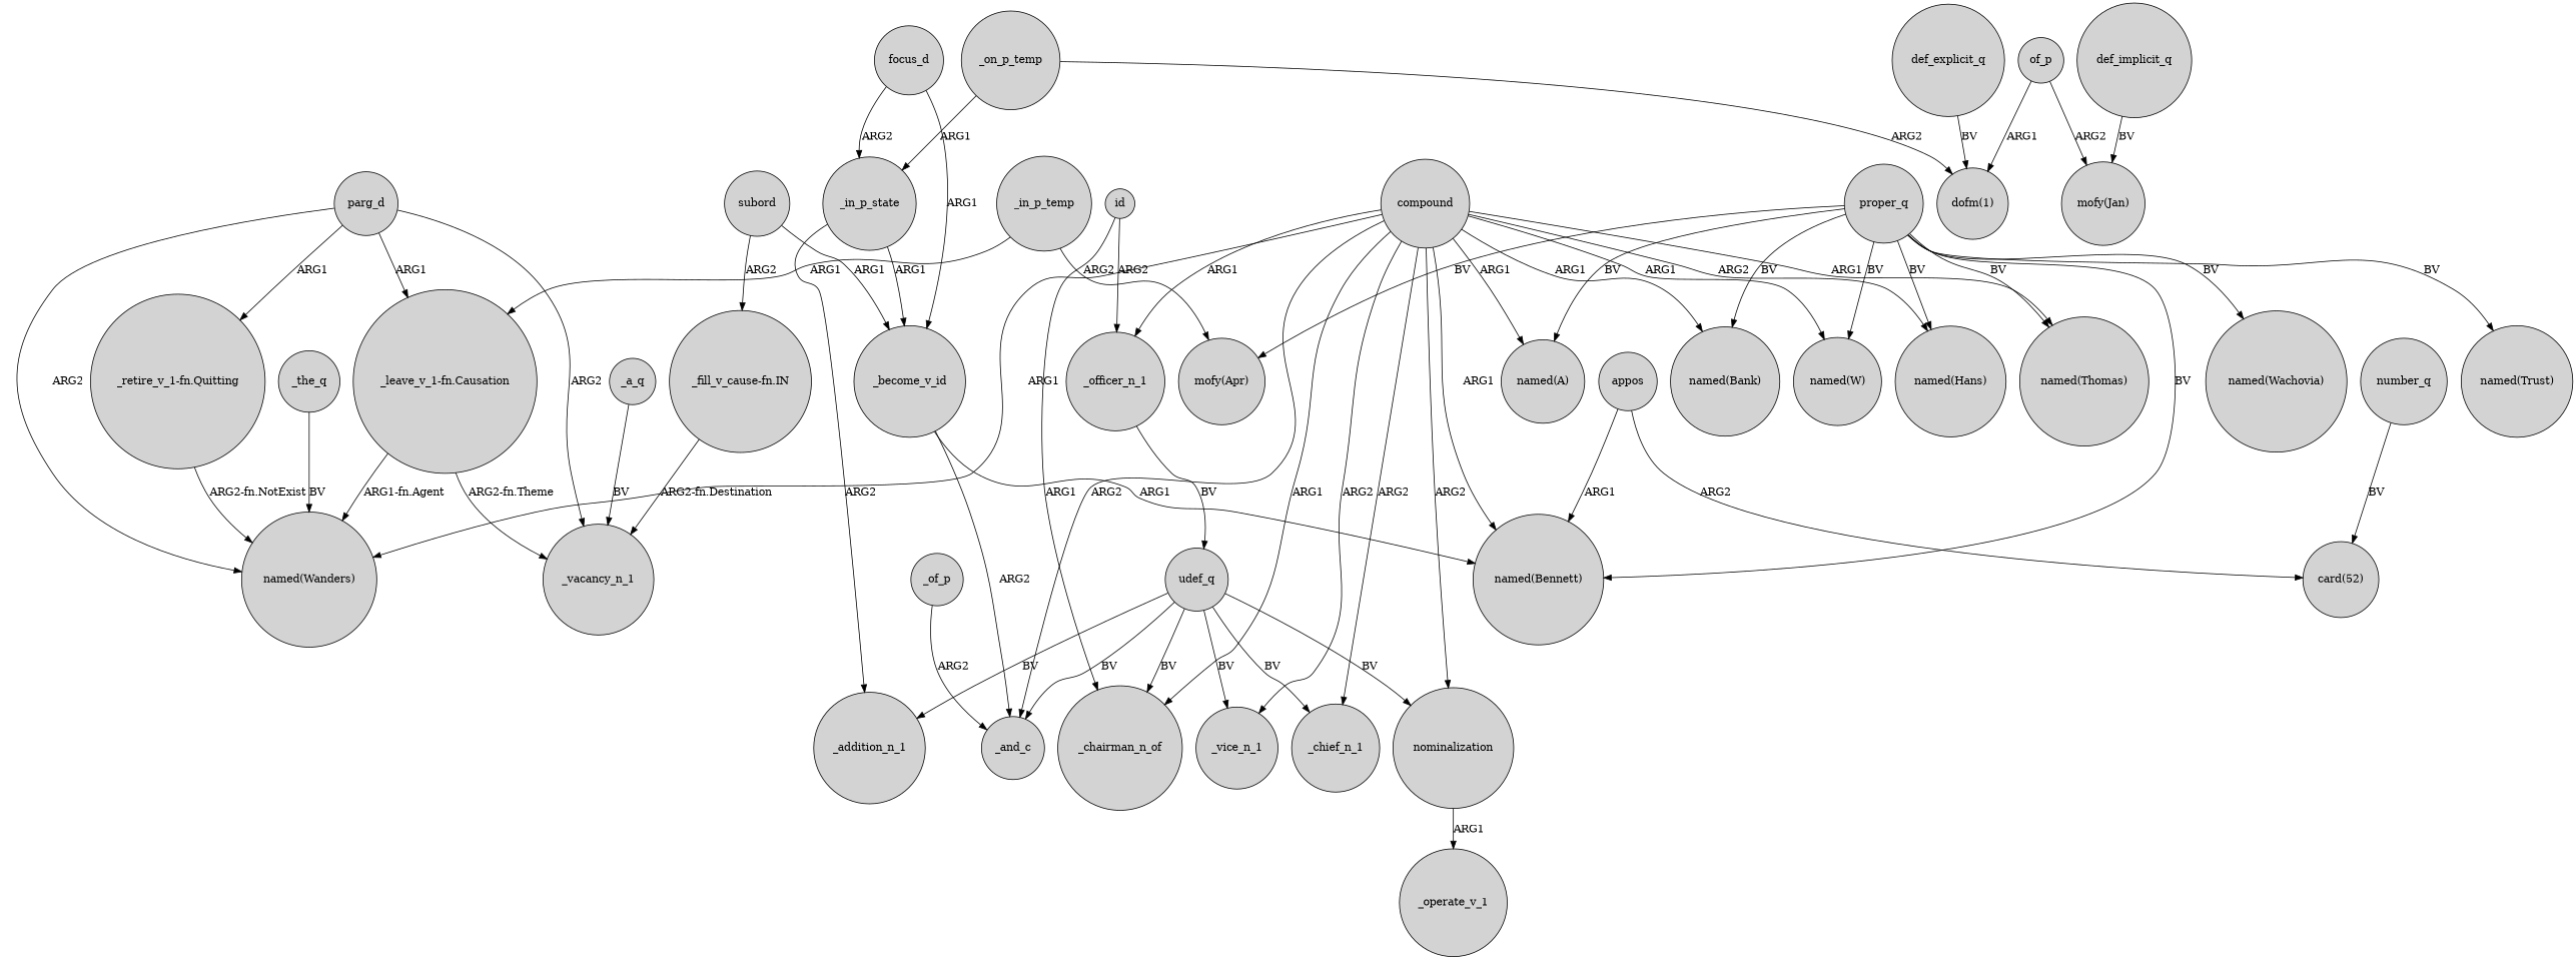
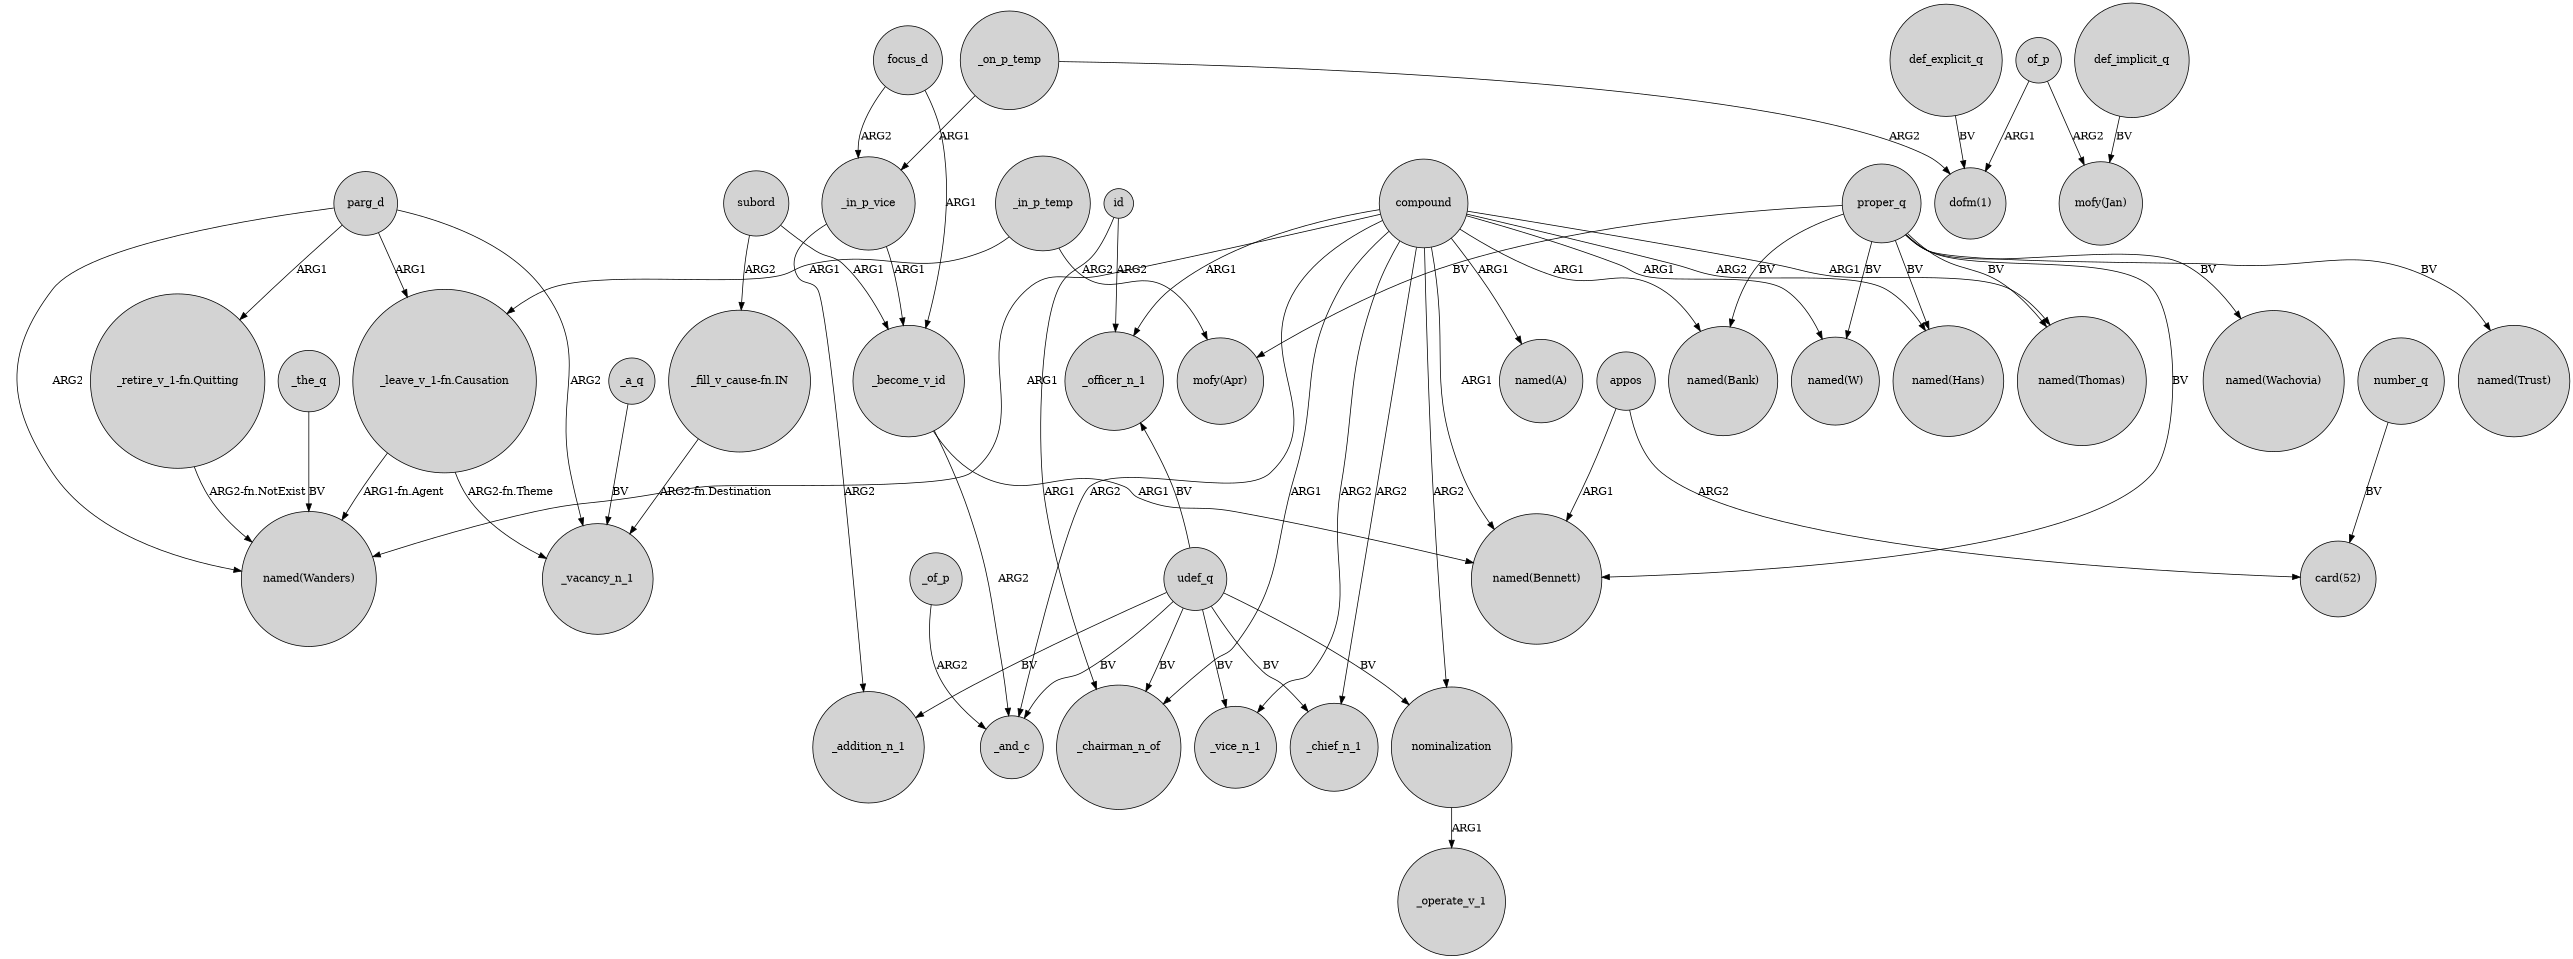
  digraph {
    node [shape=circle style=filled]
    parg_d
    "named(Wanders)"
    "_leave_v_1-fn.Causation"
    "_retire_v_1-fn.Quitting"
    _vacancy_n_1
    compound
    _vice_n_1
    "named(Bennett)"
    nominalization
    _chairman_n_of
    "named(W)"
    _and_c
    "named(Hans)"
    "named(A)"
    _chief_n_1
    _officer_n_1
    "named(Bank)"
    "named(Thomas)"
    _operate_v_1
    appos
    "card(52)"
    proper_q
    "mofy(Apr)"
    "named(Trust)"
    "named(Wachovia)"
    _the_q
    focus_d
-   _in_p_state
+   _in_p_state [label=_in_p_vice]
    _become_v_id
    _addition_n_1
    subord
    "_fill_v_cause-fn.IN"
    _of_p
    _on_p_temp
    "dofm(1)"
    udef_q
    _a_q
    def_implicit_q
    "mofy(Jan)"
    number_q
    id
    _in_p_temp
    def_explicit_q
    of_p
    parg_d -> "named(Wanders)" [label=ARG2]
    parg_d -> "_leave_v_1-fn.Causation" [label=ARG1]
    parg_d -> "_retire_v_1-fn.Quitting" [label=ARG1]
    parg_d -> _vacancy_n_1 [label=ARG2]
    "_leave_v_1-fn.Causation" -> "named(Wanders)" [label="ARG1-fn.Agent"]
    "_leave_v_1-fn.Causation" -> _vacancy_n_1 [label="ARG2-fn.Theme"]
    "_retire_v_1-fn.Quitting" -> "named(Wanders)" [label="ARG2-fn.NotExist"]
    compound -> "named(Wanders)" [label=ARG1]
    compound -> _vice_n_1 [label=ARG2]
    compound -> "named(Bennett)" [label=ARG1]
    compound -> nominalization [label=ARG2]
    compound -> _chairman_n_of [label=ARG1]
    compound -> "named(W)" [label=ARG1]
    compound -> _and_c [label=ARG2]
    compound -> "named(Hans)" [label=ARG2]
    compound -> "named(A)" [label=ARG1]
    compound -> _chief_n_1 [label=ARG2]
    compound -> _officer_n_1 [label=ARG1]
    compound -> "named(Bank)" [label=ARG1]
    compound -> "named(Thomas)" [label=ARG1]
    nominalization -> _operate_v_1 [label=ARG1]
    appos -> "named(Bennett)" [label=ARG1]
    appos -> "card(52)" [label=ARG2]
    proper_q -> "named(Bennett)" [label=BV]
    proper_q -> "named(W)" [label=BV]
    proper_q -> "named(Hans)" [label=BV]
-   proper_q -> "named(A)" [label=BV]
    proper_q -> "named(Bank)" [label=BV]
    proper_q -> "named(Thomas)" [label=BV]
    proper_q -> "mofy(Apr)" [label=BV]
    proper_q -> "named(Trust)" [label=BV]
    proper_q -> "named(Wachovia)" [label=BV]
    _the_q -> "named(Wanders)" [label=BV]
    focus_d -> _in_p_state [label=ARG2]
    focus_d -> _become_v_id [label=ARG1]
    _in_p_state -> _become_v_id [label=ARG1]
    _in_p_state -> _addition_n_1 [label=ARG2]
    _become_v_id -> "named(Bennett)" [label=ARG1]
    _become_v_id -> _and_c [label=ARG2]
    subord -> _become_v_id [label=ARG1]
    subord -> "_fill_v_cause-fn.IN" [label=ARG2]
    "_fill_v_cause-fn.IN" -> _vacancy_n_1 [label="ARG2-fn.Destination"]
    _of_p -> _and_c [label=ARG2]
    _on_p_temp -> _in_p_state [label=ARG1]
    _on_p_temp -> "dofm(1)" [label=ARG2]
    udef_q -> _vice_n_1 [label=BV]
    udef_q -> nominalization [label=BV]
    udef_q -> _chairman_n_of [label=BV]
    udef_q -> _and_c [label=BV]
    udef_q -> _chief_n_1 [label=BV]
-   _officer_n_1 -> udef_q [label=BV]
+   udef_q -> _officer_n_1 [label=BV]
    udef_q -> _addition_n_1 [label=BV]
    _a_q -> _vacancy_n_1 [label=BV]
    def_implicit_q -> "mofy(Jan)" [label=BV]
    number_q -> "card(52)" [label=BV]
    id -> _chairman_n_of [label=ARG1]
    id -> _officer_n_1 [label=ARG2]
    _in_p_temp -> "_leave_v_1-fn.Causation" [label=ARG1]
    _in_p_temp -> "mofy(Apr)" [label=ARG2]
    def_explicit_q -> "dofm(1)" [label=BV]
    of_p -> "dofm(1)" [label=ARG1]
    of_p -> "mofy(Jan)" [label=ARG2]
  }
